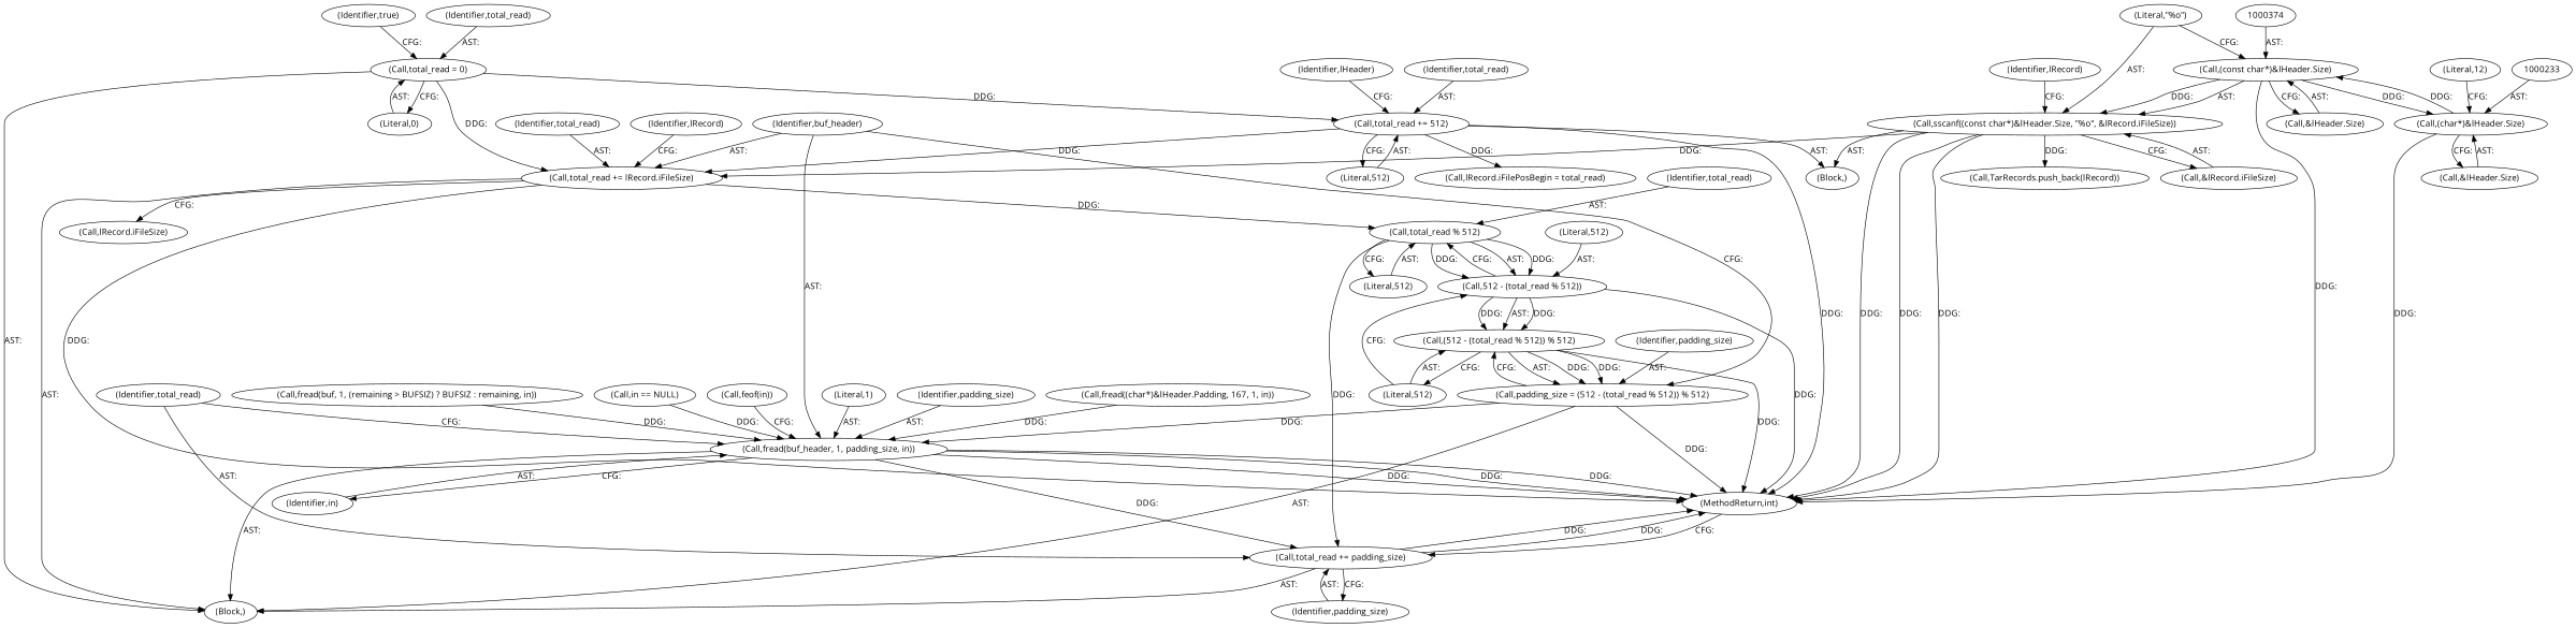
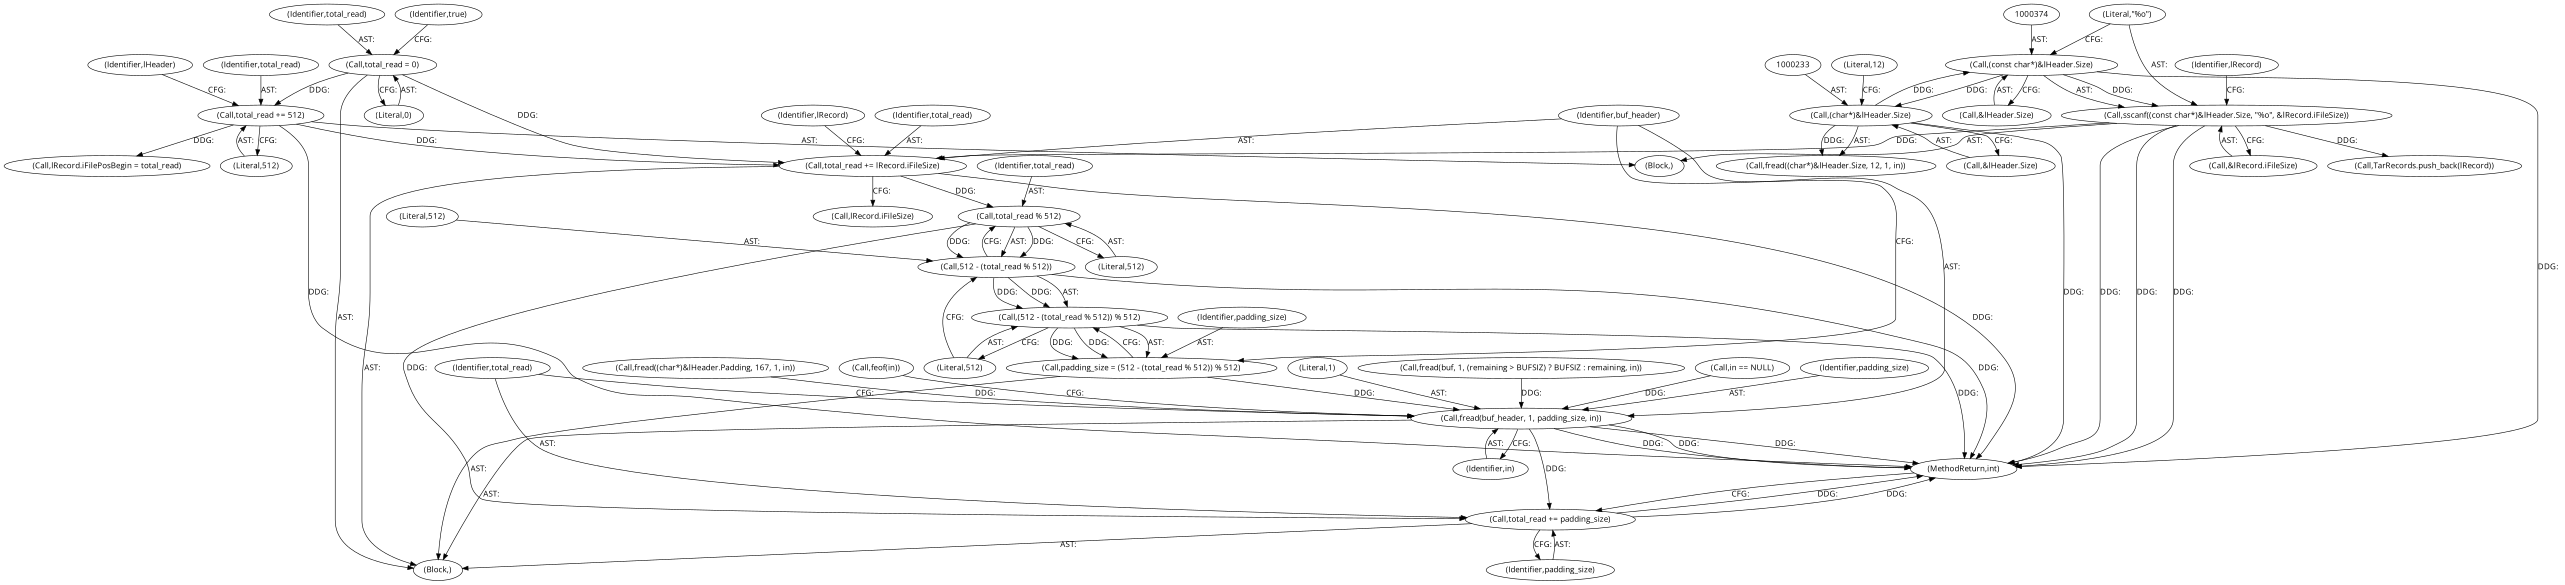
  digraph {
    fontname="Open Sans"
    node [fontname="Open Sans"]
    edge [fontname="Open Sans"]
    n1 [label="(Call,total_read % 512)"]
    n2 [label="(Call,512 - (total_read % 512))"]
    n3 [label="(Call,total_read += padding_size)"]
    n4 [label="(Literal,512)"]
    n5 [label="(MethodReturn,int)"]
    n6 [label="(Call,(512 - (total_read % 512)) % 512)"]
    n7 [label="(Block,)"]
    n8 [label="(Identifier,padding_size)"]
    n9 [label="(Call,total_read += lRecord.iFileSize)"]
    n10 [label="(Call,lRecord.iFileSize)"]
    n11 [label="(Call,sscanf((const char*)&lHeader.Size, \"%o\", &lRecord.iFileSize))"]
    n12 [label="(Call,&lRecord.iFileSize)"]
    n13 [label="(Block,)"]
    n14 [label="(Call,TarRecords.push_back(lRecord))"]
    n15 [label="(Call,(const char*)&lHeader.Size)"]
    n16 [label="(Call,(char*)&lHeader.Size)"]
    n17 [label="(Call,&lHeader.Size)"]
    n18 [label="(Call,&lHeader.Size)"]
+   n19 [label="(Call,fread((char*)&lHeader.Size, 12, 1, in))"]
    n20 [label="(Call,total_read += 512)"]
    n21 [label="(Literal,512)"]
    n22 [label="(Call,lRecord.iFilePosBegin = total_read)"]
    n23 [label="(Call,total_read = 0)"]
    n24 [label="(Literal,0)"]
    n25 [label="(Call,padding_size = (512 - (total_read % 512)) % 512)"]
    n26 [label="(Literal,512)"]
    n27 [label="(Call,fread(buf_header, 1, padding_size, in))"]
    n28 [label="(Identifier,in)"]
    n29 [label="(Call,fread((char*)&lHeader.Padding, 167, 1, in))"]
    n30 [label="(Identifier,padding_size)"]
    n31 [label="(Identifier,total_read)"]
    n32 [label="(Identifier,true)"]
    n33 [label="(Call,feof(in))"]
    n34 [label="(Identifier,lHeader)"]
    n35 [label="(Identifier,total_read)"]
    n36 [label="(Literal,1)"]
    n37 [label="(Identifier,total_read)"]
    n38 [label="(Literal,12)"]
    n39 [label="(Literal,\"%o\")"]
    n40 [label="(Identifier,total_read)"]
    n41 [label="(Identifier,padding_size)"]
    n42 [label="(Identifier,total_read)"]
    n43 [label="(Call,fread(buf, 1, (remaining > BUFSIZ) ? BUFSIZ : remaining, in))"]
    n44 [label="(Call,in == NULL)"]
    n45 [label="(Identifier,lRecord)"]
    n46 [label="(Literal,512)"]
    n47 [label="(Identifier,lRecord)"]
    n48 [label="(Identifier,buf_header)"]
    1000374
    1000233
    n1 -> n2 [label="AST: "]
    n1 -> n2 [label="DDG: "]
    n1 -> n2 [label="DDG: "]
    n1 -> n3 [label="DDG: "]
    n1 -> n4 [label="CFG: "]
    n2 -> n1 [label="CFG: "]
    n2 -> n5 [label="DDG: "]
    n2 -> n6 [label="AST: "]
    n2 -> n6 [label="DDG: "]
    n2 -> n6 [label="DDG: "]
    n3 -> n5 [label="DDG: "]
    n3 -> n5 [label="DDG: "]
    n3 -> n7 [label="AST: "]
    n3 -> n8 [label="CFG: "]
    n4 -> n1 [label="AST: "]
    n5 -> n3 [label="CFG: "]
    n6 -> n5 [label="DDG: "]
    n6 -> n25 [label="AST: "]
    n6 -> n25 [label="DDG: "]
    n6 -> n25 [label="DDG: "]
    n6 -> n26 [label="CFG: "]
    n8 -> n3 [label="AST: "]
    n9 -> n1 [label="DDG: "]
    n9 -> n5 [label="DDG: "]
    n9 -> n7 [label="AST: "]
    n9 -> n10 [label="CFG: "]
    n11 -> n5 [label="DDG: "]
    n11 -> n5 [label="DDG: "]
    n11 -> n5 [label="DDG: "]
    n11 -> n9 [label="DDG: "]
    n11 -> n12 [label="CFG: "]
    n11 -> n13 [label="AST: "]
    n11 -> n14 [label="DDG: "]
    n12 -> n11 [label="AST: "]
    n15 -> n5 [label="DDG: "]
    n15 -> n11 [label="AST: "]
    n15 -> n11 [label="DDG: "]
    n15 -> n16 [label="DDG: "]
    n15 -> n17 [label="CFG: "]
    n16 -> n5 [label="DDG: "]
    n16 -> n15 [label="DDG: "]
    n16 -> n18 [label="CFG: "]
+   n16 -> n19 [label="AST: "]
+   n16 -> n19 [label="DDG: "]
    n17 -> n15 [label="AST: "]
    n18 -> n16 [label="AST: "]
    n20 -> n5 [label="DDG: "]
    n20 -> n9 [label="DDG: "]
    n20 -> n13 [label="AST: "]
    n20 -> n21 [label="CFG: "]
    n20 -> n22 [label="DDG: "]
    n21 -> n20 [label="AST: "]
    n23 -> n7 [label="AST: "]
    n23 -> n9 [label="DDG: "]
    n23 -> n20 [label="DDG: "]
    n23 -> n24 [label="CFG: "]
    n24 -> n23 [label="AST: "]
-   n25 -> n5 [label="DDG: "]
    n25 -> n6 [label="CFG: "]
    n25 -> n7 [label="AST: "]
    n25 -> n27 [label="DDG: "]
    n26 -> n2 [label="CFG: "]
    n26 -> n6 [label="AST: "]
    n27 -> n3 [label="DDG: "]
    n27 -> n5 [label="DDG: "]
    n27 -> n5 [label="DDG: "]
    n27 -> n5 [label="DDG: "]
    n27 -> n7 [label="AST: "]
    n27 -> n28 [label="CFG: "]
    n28 -> n27 [label="AST: "]
    n29 -> n27 [label="DDG: "]
    n30 -> n25 [label="AST: "]
    n31 -> n23 [label="AST: "]
    n32 -> n23 [label="CFG: "]
    n33 -> n27 [label="CFG: "]
    n34 -> n20 [label="CFG: "]
    n35 -> n1 [label="AST: "]
    n36 -> n27 [label="AST: "]
    n37 -> n3 [label="AST: "]
    n37 -> n27 [label="CFG: "]
    n38 -> n16 [label="CFG: "]
    n39 -> n11 [label="AST: "]
    n39 -> n15 [label="CFG: "]
    n40 -> n20 [label="AST: "]
    n41 -> n27 [label="AST: "]
    n42 -> n9 [label="AST: "]
    n43 -> n27 [label="DDG: "]
    n44 -> n27 [label="DDG: "]
    n45 -> n11 [label="CFG: "]
    n46 -> n2 [label="AST: "]
    n47 -> n9 [label="CFG: "]
    n48 -> n9 [label="AST: "]
    n48 -> n25 [label="CFG: "]
    n48 -> n27 [label="AST: "]
    1000374 -> n15 [label="AST: "]
    1000233 -> n16 [label="AST: "]
  }
